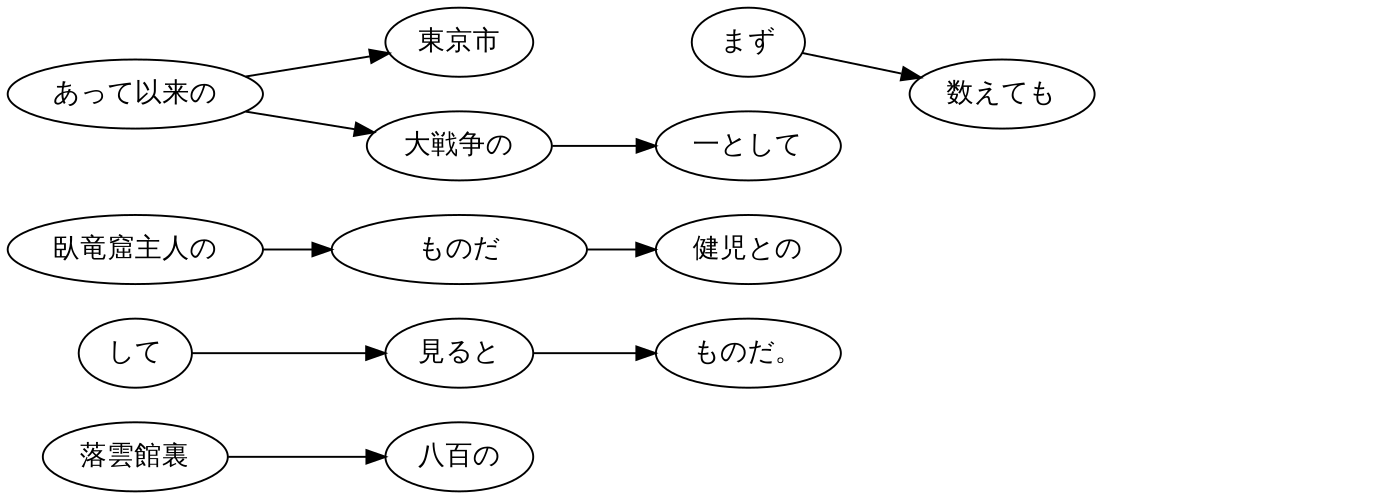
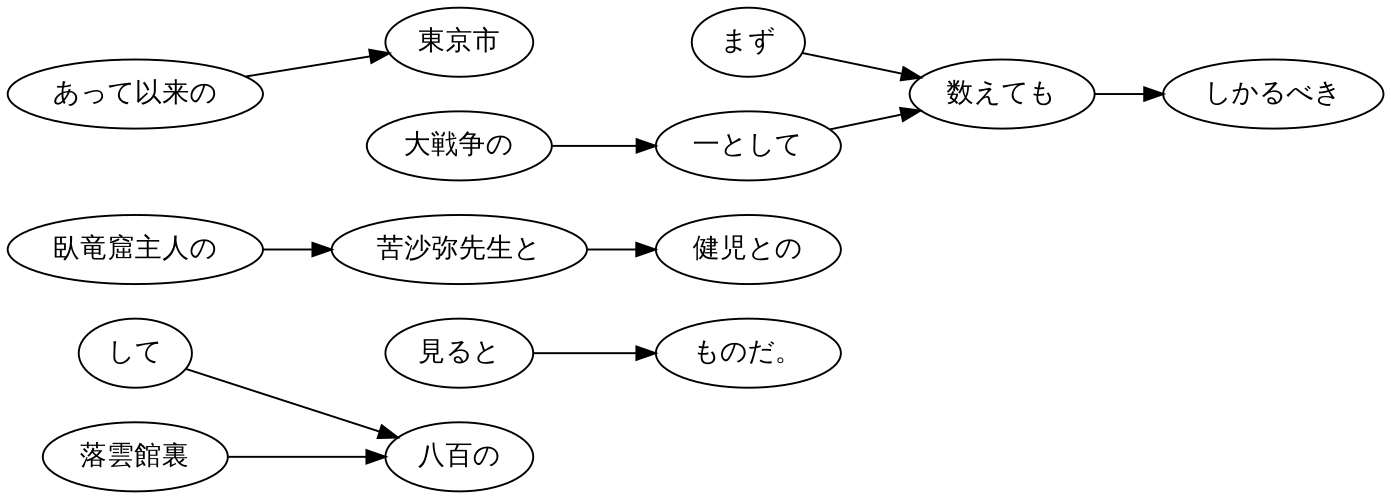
  digraph {
    fontname="JetBrains Mono"
    rankdir=LR
    node [fontname="JetBrains Mono"]
    edge [fontname="JetBrains Mono"]
    n1 [label="して"]
    n2 [label="見ると"]
    n3 [label="ものだ。"]
    n4 [label="臥竜窟主人の"]
-   n5 [label="ものだ"]
+   n5 [label="苦沙弥先生と"]
    n6 [label="健児との"]
    n7 [label="落雲館裏"]
    n8 [label="八百の"]
    n9 [label="まず"]
    n10 [label="数えても"]
+   n11 [label="しかるべき"]
    n12 [label="東京市"]
    n13 [label="あって以来の"]
    n14 [label="大戦争の"]
    n15 [label="一として"]
-   n1 -> n2
+   n1 -> n8
    n2 -> n3
    n4 -> n5
    n5 -> n6
    n7 -> n8
    n9 -> n10
+   n10 -> n11
    n13 -> n12
-   n13 -> n14
    n14 -> n15
+   n15 -> n10
  }
